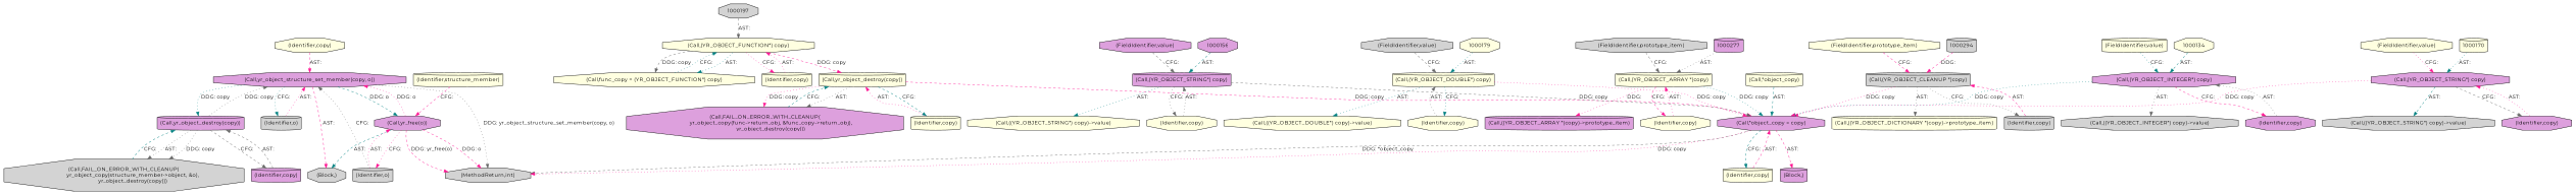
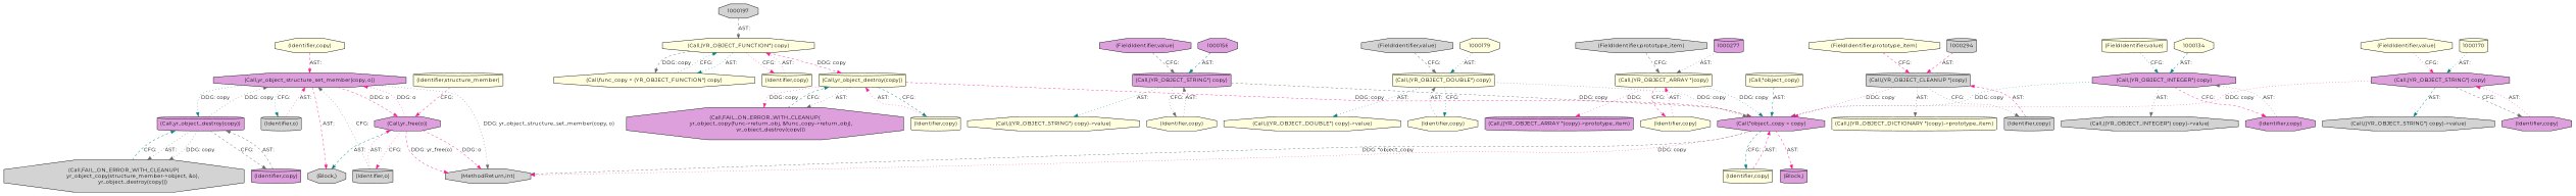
  digraph {
    fontname=Montserrat
    node [fillcolor=lightyellow fontname=Montserrat shape=octagon style=filled]
    edge [color=deeppink fontname=Montserrat style=dotted]
    n1 [fillcolor=plum label="(Call,*object_copy = copy)"]
    n2 [label="(Identifier,copy)" shape=cylinder]
    n3 [fillcolor=lightgrey label="(MethodReturn,int)"]
    n4 [fillcolor=plum label="(Block,)" shape=cylinder]
    n5 [label="(Call,yr_object_destroy(copy))" shape=cylinder]
    n6 [label="(Identifier,copy)" shape=cylinder]
    n7 [fillcolor=plum label="(Call,FAIL_ON_ERROR_WITH_CLEANUP(\n        yr_object_copy(func->return_obj, &func_copy->return_obj),\n        yr_object_destroy(copy)))"]
    n8 [label="(Call,(YR_OBJECT_FUNCTION*) copy)"]
    n9 [label="(Call,func_copy = (YR_OBJECT_FUNCTION*) copy)"]
    n10 [label="(Identifier,copy)" shape=cylinder]
    n11 [fillcolor=plum label="(Call,(YR_OBJECT_STRING*) copy)" shape=cylinder]
    n12 [label="(Identifier,copy)"]
    n13 [label="(Call,((YR_OBJECT_STRING*) copy)->value)"]
    n14 [fillcolor=plum label="(Call,yr_object_structure_set_member(copy, o))"]
    n15 [fillcolor=plum label="(Call,yr_object_destroy(copy))" shape=cylinder]
    n16 [fillcolor=plum label="(Call,yr_free(o))"]
    n17 [fillcolor=lightgrey label="(Identifier,o)" shape=cylinder]
    n18 [fillcolor=lightgrey label="(Block,)"]
    n19 [fillcolor=lightgrey label="(Call,FAIL_ON_ERROR_WITH_CLEANUP(\n            yr_object_copy(structure_member->object, &o),\n            yr_object_destroy(copy)))"]
    n20 [fillcolor=plum label="(Identifier,copy)" shape=cylinder]
    n21 [fillcolor=lightgrey label="(Identifier,o)" shape=cylinder]
    n22 [label="(Call,(YR_OBJECT_DOUBLE*) copy)" shape=cylinder]
    n23 [label="(Call,((YR_OBJECT_DOUBLE*) copy)->value)"]
    n24 [label="(Identifier,copy)"]
    n25 [label="(Call,(YR_OBJECT_ARRAY *)copy)" shape=cylinder]
    n26 [label="(Identifier,copy)"]
    n27 [fillcolor=plum label="(Call,((YR_OBJECT_ARRAY *)copy)->prototype_item)" shape=cylinder]
    n28 [fillcolor=lightgrey label="(Call,(YR_OBJECT_CLEANUP *)copy)" shape=cylinder]
    n29 [fillcolor=lightgrey label="(Identifier,copy)" shape=cylinder]
    n30 [label="(Call,((YR_OBJECT_DICTIONARY *)copy)->prototype_item)" shape=cylinder]
    n31 [fillcolor=plum label="(Call,(YR_OBJECT_INTEGER*) copy)"]
    n32 [fillcolor=lightgrey label="(Call,((YR_OBJECT_INTEGER*) copy)->value)"]
    n33 [fillcolor=plum label="(Identifier,copy)"]
    n34 [fillcolor=plum label="(Call,(YR_OBJECT_STRING*) copy)"]
    n35 [fillcolor=lightgrey label="(Call,((YR_OBJECT_STRING*) copy)->value)"]
    n36 [fillcolor=plum label="(Identifier,copy)"]
    n37 [label="(FieldIdentifier,value)"]
    n38 [label="(Call,*object_copy)" shape=cylinder]
    n39 [label="(FieldIdentifier,prototype_item)"]
    n40 [label="(FieldIdentifier,value)" shape=cylinder]
    n41 [fillcolor=lightgrey label="(FieldIdentifier,value)"]
    n42 [label="(Identifier,copy)"]
    n43 [fillcolor=plum label="(FieldIdentifier,value)"]
    n44 [fillcolor=lightgrey label="(FieldIdentifier,prototype_item)"]
    n45 [label="(Identifier,structure_member)" shape=cylinder]
    1000197 [fillcolor=lightgrey]
    1000156 [fillcolor=plum]
    1000179
    1000277 [fillcolor=plum shape=cylinder]
    1000294 [fillcolor=lightgrey shape=cylinder]
    1000134
    1000170 [shape=cylinder]
    n1 -> n2 [color=teal label="CFG: " style=dashed]
    n1 -> n3 [color=gray40 label="DDG: *object_copy" style=dashed]
    n1 -> n3 [label="DDG: copy"]
    n1 -> n4 [label="AST: " style=dashed]
    n2 -> n1 [label="AST: " style=dashed]
    n5 -> n1 [label="DDG: copy" style=dashed]
    n5 -> n6 [color=teal label="CFG: " style=dashed]
    n5 -> n7 [color=gray40 label="AST: "]
    n5 -> n7 [label="DDG: copy"]
    n6 -> n5 [label="AST: "]
    n7 -> n5 [color=teal label="CFG: " style=dashed]
    n8 -> n5 [label="DDG: copy" style=dashed]
    n8 -> n9 [color=teal label="AST: "]
    n8 -> n9 [color=gray40 label="DDG: copy" style=dashed]
    n8 -> n10 [label="CFG: "]
    n9 -> n8 [color=teal label="CFG: "]
    n10 -> n8 [label="AST: "]
    n11 -> n1 [color=gray40 label="DDG: copy" style=dashed]
    n11 -> n12 [color=gray40 label="CFG: "]
    n11 -> n13 [color=teal label="AST: "]
    n12 -> n11 [color=gray40 label="AST: "]
    n14 -> n3 [color=gray40 label="DDG: yr_object_structure_set_member(copy, o)"]
    n14 -> n15 [color=teal label="DDG: copy"]
-   n14 -> n16 [color=teal label="DDG: o" style=dashed]
+   n14 -> n16 [label="DDG: o" style=dashed]
    n14 -> n17 [color=teal label="CFG: "]
    n14 -> n18 [label="AST: " style=dashed]
    n15 -> n14 [color=gray40 label="DDG: copy"]
    n15 -> n19 [color=gray40 label="AST: "]
    n15 -> n19 [color=gray40 label="DDG: copy"]
    n15 -> n20 [color=gray40 label="CFG: " style=dashed]
    n16 -> n3 [label="DDG: o" style=dashed]
    n16 -> n3 [label="DDG: yr_free(o)" style=dashed]
    n16 -> n14 [label="DDG: o"]
    n16 -> n18 [color=teal label="AST: " style=dashed]
    n16 -> n21 [label="CFG: "]
    n17 -> n14 [label="AST: "]
    n19 -> n15 [color=teal label="CFG: " style=dashed]
    n20 -> n15 [color=gray40 label="AST: " style=dashed]
    n21 -> n14 [color=gray40 label="CFG: "]
    n21 -> n16 [label="AST: "]
-   n22 -> n1 [label="DDG: copy"]
+   n22 -> n1 [color=gray40 label="DDG: copy"]
    n22 -> n23 [color=teal label="AST: "]
    n22 -> n24 [color=teal label="CFG: "]
    n24 -> n22 [color=gray40 label="AST: "]
    n25 -> n1 [color=teal label="DDG: copy"]
    n25 -> n26 [label="CFG: " style=dashed]
    n25 -> n27 [label="DDG: "]
    n26 -> n25 [label="AST: "]
    n28 -> n1 [label="DDG: copy"]
    n28 -> n29 [color=gray40 label="CFG: "]
    n28 -> n30 [color=gray40 label="AST: "]
    n29 -> n28 [label="AST: " style=dashed]
    n31 -> n1 [color=teal label="DDG: copy"]
    n31 -> n32 [color=gray40 label="AST: "]
    n31 -> n33 [label="CFG: " style=dashed]
    n33 -> n31 [color=gray40 label="AST: "]
    n34 -> n1 [label="DDG: copy"]
    n34 -> n35 [color=teal label="AST: " style=dashed]
    n34 -> n36 [color=gray40 label="CFG: " style=dashed]
    n36 -> n34 [label="AST: "]
    n37 -> n34 [label="CFG: "]
    n38 -> n1 [color=teal label="AST: " style=dashed]
    n39 -> n28 [label="CFG: " style=dashed]
    n40 -> n31 [color=teal label="CFG: "]
    n41 -> n22 [color=gray40 label="CFG: " style=dashed]
    n42 -> n14 [label="AST: " style=dashed]
    n43 -> n11 [color=gray40 label="CFG: " style=dashed]
    n44 -> n25 [color=gray40 label="CFG: " style=dashed]
    n45 -> n16 [label="CFG: " style=dashed]
    1000197 -> n8 [color=gray40 label="AST: " style=dashed]
    1000156 -> n11 [color=teal label="AST: " style=dashed]
    1000179 -> n22 [color=teal label="AST: "]
    1000277 -> n25 [color=gray40 label="AST: "]
-   1000294 -> n28 [label="DDG: " style=dashed]
+   1000294 -> n28 [label="AST: " style=dashed]
    1000134 -> n31 [color=teal label="AST: " style=dashed]
    1000170 -> n34 [color=teal label="AST: "]
  }
